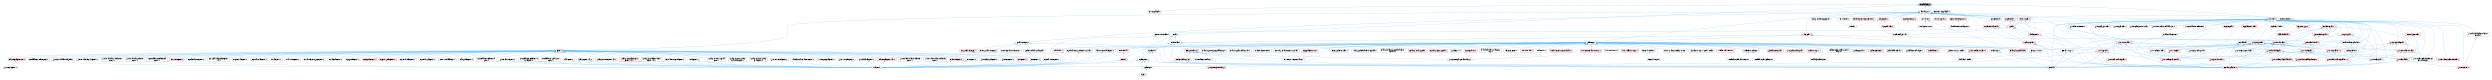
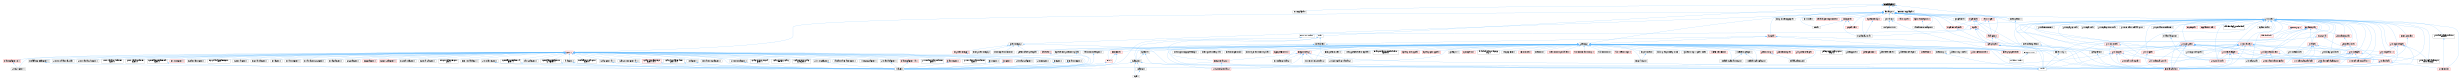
  digraph {
    node [color=grey40 fillcolor=white fontname=Helvetica fontsize=10 shape=box style=filled]
    edge [color=steelblue1 dir=back fontname=Helvetica fontsize=10 labelfontname=Helvetica labelfontsize=10 style=solid]
    n1 [color=gray40 fillcolor=grey60 fontcolor=black height=0.2 label="BufferReader.h" width=0.4]
    n2 [height=0.2 label="BulkDataReader.h" width=0.4]
    n3 [height=0.2 label="Core.h" width=0.4]
    n4 [height=0.2 label="CoreSharedPCH.h" width=0.4]
    n5 [height=0.2 label="EditorBulkDataReader.h" width=0.4]
    n6 [height=0.2 label="SecureHash.h" width=0.4]
    n7 [height=0.2 label="CoreUObject.h" width=0.4]
    n8 [height=0.2 label="SlateBasics.h" width=0.4]
    n9 [height=0.2 label="CoreUObjectSharedPCH.h" width=0.4]
    n10 [height=0.2 label="AnimDataModelHasher.h" width=0.4]
    n11 [height=0.2 label="AnimTypes.h" width=0.4]
    n12 [height=0.2 label="ArchiveMD2.h" width=0.4]
    n13 [height=0.2 label="AssetData.h" width=0.4]
    n14 [height=0.2 label="AssetImportData.h" width=0.4]
    n15 [height=0.2 label="DisplayClusterDataCache.h" width=0.4]
    n16 [color=red fillcolor="#FFF0F0" height=0.2 label="Factory.h" width=0.4]
    n17 [height=0.2 label="FbxImporter.h" width=0.4]
    n18 [color=red fillcolor="#FFF0F0" height=0.2 label="GenericPlatformCrashContext.h" width=0.4]
    n19 [color=red fillcolor="#FFF0F0" height=0.2 label="IoDispatcher.h" width=0.4]
    n20 [height=0.2 label="IoStore.h" width=0.4]
    n21 [color=red fillcolor="#FFF0F0" height=0.2 label="PackageWriter.h" width=0.4]
    n22 [height=0.2 label="ShaderCodeArchive.h" width=0.4]
    n23 [color=red fillcolor="#FFF0F0" height=0.2 label="MaterialShared.h" width=0.4]
    n24 [color=red fillcolor="#FFF0F0" height=0.2 label="MemoryHasher.h" width=0.4]
    n25 [color=red fillcolor="#FFF0F0" height=0.2 label="MemoryImage.h" width=0.4]
    n26 [color=red fillcolor="#FFF0F0" height=0.2 label="Shader.h" width=0.4]
    n27 [color=red fillcolor="#FFF0F0" height=0.2 label="VertexFactory.h" width=0.4]
    n28 [height=0.2 label="MeshDescriptionOperations.h" width=0.4]
    n29 [color=red fillcolor="#FFF0F0" height=0.2 label="Package.h" width=0.4]
    n30 [height=0.2 label="PackageStore.h" width=0.4]
    n31 [color=red fillcolor="#FFF0F0" height=0.2 label="ShaderCodeLibrary.h" width=0.4]
    n32 [color=red fillcolor="#FFF0F0" height=0.2 label="ShaderCompilerCore.h" width=0.4]
    n33 [color=red fillcolor="#FFF0F0" height=0.2 label="ShaderCore.h" width=0.4]
    n34 [color=red fillcolor="#FFF0F0" height=0.2 label="StaticMeshOperations.h" width=0.4]
    n35 [height=0.2 label="Engine.h" width=0.4]
    n36 [height=0.2 label="EngineMinimal.h" width=0.4]
    n37 [height=0.2 label="SlateCore.h" width=0.4]
    n38 [height=0.2 label="Slate.h" width=0.4]
    n39 [height=0.2 label="SlateExtras.h" width=0.4]
    n40 [height=0.2 label="UnrealEd.h" width=0.4]
    n41 [height=0.2 label="SlateSharedPCH.h" width=0.4]
    n42 [color=red fillcolor="#FFF0F0" height=0.2 label="EngineSharedPCH.h" width=0.4]
    n43 [color=red fillcolor="#FFF0F0" height=0.2 label="AnimBlueprintGeneratedClass.h" width=0.4]
    n44 [color=red fillcolor="#FFF0F0" height=0.2 label="AnimClassInterface.h" width=0.4]
    n45 [color=red fillcolor="#FFF0F0" height=0.2 label="AnimInstanceProxy.h" width=0.4]
    n46 [color=red fillcolor="#FFF0F0" height=0.2 label="AnimSingleNodeInstanceProxy.h" width=0.4]
    n47 [height=0.2 label="IAnimBlueprintGeneratedClass\lCompiledData.h" width=0.4]
    n48 [color=red fillcolor="#FFF0F0" height=0.2 label="AnimCompressionTypes.h" width=0.4]
    n49 [color=red fillcolor="#FFF0F0" height=0.2 label="AnimCurveCompressionCodec.h" width=0.4]
    n50 [color=red fillcolor="#FFF0F0" height=0.2 label="AnimSequence.h" width=0.4]
    n51 [color=red fillcolor="#FFF0F0" height=0.2 label="AnimEncoding.h" width=0.4]
    n52 [height=0.2 label="AnimStreamable.h" width=0.4]
    n53 [color=red fillcolor="#FFF0F0" height=0.2 label="AnimCurveTypes.h" width=0.4]
    n54 [color=red fillcolor="#FFF0F0" height=0.2 label="AnimNodeBase.h" width=0.4]
    n55 [color=red fillcolor="#FFF0F0" height=0.2 label="AnimNode_SaveCachedPose.h" width=0.4]
    n56 [color=red fillcolor="#FFF0F0" height=0.2 label="AnimNode_StateMachine.h" width=0.4]
    n57 [color=red fillcolor="#FFF0F0" height=0.2 label="AnimSequenceBase.h" width=0.4]
    n58 [color=red fillcolor="#FFF0F0" height=0.2 label="AnimationRuntime.h" width=0.4]
    n59 [height=0.2 label="AnimSlotEvaluationPose.h" width=0.4]
    n60 [color=red fillcolor="#FFF0F0" height=0.2 label="AnimInstance.h" width=0.4]
    n61 [color=red fillcolor="#FFF0F0" height=0.2 label="AnimSingleNodeInstance.h" width=0.4]
    n62 [color=red fillcolor="#FFF0F0" height=0.2 label="AnimMontage.h" width=0.4]
    n63 [height=0.2 label="AnimNodeEditMode.h" width=0.4]
    n64 [color=red fillcolor="#FFF0F0" height=0.2 label="AnimNotifyQueue.h" width=0.4]
    n65 [height=0.2 label="AnimSeqExportOption.h" width=0.4]
    n66 [height=0.2 label="AnimSequenceDecompression\lContext.h" width=0.4]
    n67 [height=0.2 label="AnimStateAliasNode.h" width=0.4]
    n68 [height=0.2 label="AnimStateNode.h" width=0.4]
    n69 [height=0.2 label="AnimStateTransitionNode.h" width=0.4]
    n70 [height=0.2 label="AnimSubsystem_NodeRelevancy.h" width=0.4]
    n71 [color=red fillcolor="#FFF0F0" height=0.2 label="AnimationAsset.h" width=0.4]
    n72 [height=0.2 label="AnimationRecordingSettings.h" width=0.4]
    n73 [color=red fillcolor="#FFF0F0" height=0.2 label="AttributesContainer.h" width=0.4]
    n74 [color=red fillcolor="#FFF0F0" height=0.2 label="AttributesRuntime.h" width=0.4]
    n75 [color=red fillcolor="#FFF0F0" height=0.2 label="BoneContainer.h" width=0.4]
    n76 [color=red fillcolor="#FFF0F0" height=0.2 label="BonePose.h" width=0.4]
    n77 [color=red fillcolor="#FFF0F0" height=0.2 label="ChaosCache.h" width=0.4]
    n78 [color=red fillcolor="#FFF0F0" height=0.2 label="CustomAttributes.h" width=0.4]
    n79 [color=red fillcolor="#FFF0F0" height=0.2 label="DataRegistryTypes.h" width=0.4]
    n80 [height=0.2 label="EditorNotifyObject.h" width=0.4]
+   n81 [height=0.2 label="LevelSequenceAnimSequence\lLink.h" width=0.4]
    n82 [color=red fillcolor="#FFF0F0" height=0.2 label="ReferencePose.h" width=0.4]
    n83 [height=0.2 label="SkeletonRemapping.h" width=0.4]
    n84 [color=red fillcolor="#FFF0F0" height=0.2 label="SmartName.h" width=0.4]
    n85 [height=0.2 label="TrajectoryTypes.h" width=0.4]
    n86 [color=red fillcolor="#FFF0F0" height=0.2 label="TransformArray.h" width=0.4]
    n87 [color=red fillcolor="#FFF0F0" height=0.2 label="ExternalPackageHelper.h" width=0.4]
    n88 [height=0.2 label="WorldPartitionUtils.h" width=0.4]
    n89 [height=0.2 label="EditorAnimUtils.h" width=0.4]
    n90 [height=0.2 label="SSkeletonWidget.h" width=0.4]
    n91 [color=red fillcolor="#FFF0F0" height=0.2 label="ActorDescContainer.h" width=0.4]
    n92 [color=red fillcolor="#FFF0F0" height=0.2 label="AnimAssetFindReplace.h" width=0.4]
    n93 [color=red fillcolor="#FFF0F0" height=0.2 label="AnimationGraphSchema.h" width=0.4]
    n94 [height=0.2 label="AnimationStateMachineSchema.h" width=0.4]
    n95 [height=0.2 label="AssetDataTagMapSerialization\lDetails.h" width=0.4]
    n96 [height=0.2 label="AssetDataToken.h" width=0.4]
    n97 [color=red fillcolor="#FFF0F0" height=0.2 label="AssetDragDropOp.h" width=0.4]
    n98 [height=0.2 label="AssetReferenceFixer.h" width=0.4]
    n99 [height=0.2 label="AssetRegistryGenerator.h" width=0.4]
    n100 [color=red fillcolor="#FFF0F0" height=0.2 label="AssetSelection.h" width=0.4]
    n101 [height=0.2 label="AssetSourceFilenameCache.h" width=0.4]
    n102 [color=red fillcolor="#FFF0F0" height=0.2 label="AssetThumbnail.h" width=0.4]
    n103 [height=0.2 label="SDeleteAssetsDialog.h" width=0.4]
    n104 [height=0.2 label="AssetThumbnailWidget.h" width=0.4]
    n105 [color=red fillcolor="#FFF0F0" height=0.2 label="AudioWidgetSubsystem.h" width=0.4]
    n106 [height=0.2 label="BlueprintActionDatabaseRegistrar.h" width=0.4]
    n107 [height=0.2 label="BlueprintAssetNodeSpawner.h" width=0.4]
    n108 [height=0.2 label="CollectionDragDropOp.h" width=0.4]
    n109 [height=0.2 label="CompileAllBlueprintsCommandlet.h" width=0.4]
    n110 [color=red fillcolor="#FFF0F0" height=0.2 label="DataTableEditorUtils.h" width=0.4]
    n111 [color=red fillcolor="#FFF0F0" height=0.2 label="EdGraphSchema.h" width=0.4]
    n112 [color=red fillcolor="#FFF0F0" height=0.2 label="EdGraphSchema_K2.h" width=0.4]
    n113 [height=0.2 label="SoundCueGraphSchema.h" width=0.4]
    n114 [height=0.2 label="SoundSubmixGraphSchema.h" width=0.4]
    n115 [color=red fillcolor="#FFF0F0" height=0.2 label="Editor.h" width=0.4]
    n116 [height=0.2 label="EditorAssetSubsystem.h" width=0.4]
    n117 [color=red fillcolor="#FFF0F0" height=0.2 label="EditorEngine.h" width=0.4]
    n118 [height=0.2 label="ExternalAssetDependencyGatherer.h" width=0.4]
    n119 [height=0.2 label="ExternalObjectAndActorDependency\lGatherer.h" width=0.4]
    n120 [color=red fillcolor="#FFF0F0" height=0.2 label="FileHelpers.h" width=0.4]
    n121 [color=red fillcolor="#FFF0F0" height=0.2 label="GameplayCueManager.h" width=0.4]
    n122 [color=red fillcolor="#FFF0F0" height=0.2 label="GameplayTagsManager.h" width=0.4]
    n123 [height=0.2 label="GatherTextFromAssetsCommandlet.h" width=0.4]
    n124 [height=0.2 label="IAssetFamily.h" width=0.4]
    n125 [color=red fillcolor="#FFF0F0" height=0.2 label="LandscapeUtils.h" width=0.4]
    n126 [height=0.2 label="LevelSequenceShotMetaData\lLibrary.h" width=0.4]
    n127 [height=0.2 label="MediaTrackEditor.h" width=0.4]
    n128 [color=red fillcolor="#FFF0F0" height=0.2 label="NoExportTypes.h" width=0.4]
    n129 [height=0.2 label="ObjectLibrary.h" width=0.4]
    n130 [height=0.2 label="ObjectTools.h" width=0.4]
    n131 [color=red fillcolor="#FFF0F0" height=0.2 label="PropertyCustomizationHelpers.h" width=0.4]
    n132 [height=0.2 label="ReimportFbxSceneFactory.h" width=0.4]
    n133 [color=red fillcolor="#FFF0F0" height=0.2 label="RigVMEditorBlueprintLibrary.h" width=0.4]
    n134 [height=0.2 label="RigVMEditorTools.h" width=0.4]
    n135 [color=red fillcolor="#FFF0F0" height=0.2 label="RigVMTreeToolkitTask.h" width=0.4]
    n136 [height=0.2 label="SGraphPinClass.h" width=0.4]
    n137 [height=0.2 label="SGraphPinObject.h" width=0.4]
    n138 [height=0.2 label="SoundWaveLoadingBehavior.cpp" width=0.4]
    n139 [height=0.2 label="VPAssetThumbnailWrapperWidget.h" width=0.4]
    n140 [color=red fillcolor="#FFF0F0" height=0.2 label="WidgetBlueprintEditor.h" width=0.4]
    n141 [height=0.2 label="WidgetTemplateBlueprintClass.h" width=0.4]
    n142 [height=0.2 label="WidgetTemplateClass.h" width=0.4]
    n143 [height=0.2 label="WidgetTemplateImageClass.h" width=0.4]
    n144 [color=red fillcolor="#FFF0F0" height=0.2 label="FbxAssetImportData.h" width=0.4]
    n145 [height=0.2 label="GroomAssetImportData.h" width=0.4]
    n146 [height=0.2 label="GroomCacheImportOptions.h" width=0.4]
    n147 [height=0.2 label="AnimBankFactory.h" width=0.4]
    n148 [height=0.2 label="AnimBoneCompressionSettings\lFactory.h" width=0.4]
    n149 [height=0.2 label="AnimCompositeFactory.h" width=0.4]
    n150 [height=0.2 label="AnimCurveCompressionSettings\lFactory.h" width=0.4]
    n151 [height=0.2 label="AnimMontageFactory.h" width=0.4]
    n152 [height=0.2 label="AnimSequenceFactory.h" width=0.4]
    n153 [height=0.2 label="AnimStreamableFactory.h" width=0.4]
    n154 [height=0.2 label="AudioBusFactory.h" width=0.4]
    n155 [height=0.2 label="AudioImpulseResponseAsset.h" width=0.4]
    n156 [height=0.2 label="AudioSynesthesiaNRTFactory.h" width=0.4]
    n157 [height=0.2 label="AudioSynesthesiaNRTSettings\lFactory.h" width=0.4]
    n158 [height=0.2 label="AudioSynesthesiaSettings\lFactory.h" width=0.4]
    n159 [color=red fillcolor="#FFF0F0" height=0.2 label="BlendSpaceFactory1D.h" width=0.4]
    n160 [color=red fillcolor="#FFF0F0" height=0.2 label="BlendSpaceFactoryNew.h" width=0.4]
    n161 [color=red fillcolor="#FFF0F0" height=0.2 label="BlueprintFactory.h" width=0.4]
    n162 [color=red fillcolor="#FFF0F0" height=0.2 label="CSVImportFactory.h" width=0.4]
    n163 [height=0.2 label="CacheCollectionFactory.h" width=0.4]
    n164 [height=0.2 label="CanvasRenderTarget2DFactory\lNew.h" width=0.4]
    n165 [height=0.2 label="ChaosSolverFactory.h" width=0.4]
    n166 [height=0.2 label="ChaosVehiclesFactory.h" width=0.4]
    n167 [height=0.2 label="CurveFactory.h" width=0.4]
    n168 [height=0.2 label="CurveImportFactory.h" width=0.4]
    n169 [height=0.2 label="CurveLinearColorAtlasFactory.h" width=0.4]
    n170 [height=0.2 label="CurveTableFactory.h" width=0.4]
    n171 [height=0.2 label="DataAssetFactory.h" width=0.4]
    n172 [color=red fillcolor="#FFF0F0" height=0.2 label="DataTableFactory.h" width=0.4]
    n173 [color=red fillcolor="#FFF0F0" height=0.2 label="DataflowAssetFactory.h" width=0.4]
    n174 [height=0.2 label="DialogueVoiceFactory.h" width=0.4]
    n175 [height=0.2 label="DialogueWaveFactory.h" width=0.4]
+   n176 [height=0.2 label="DisplayClusterConfigurator\lFactory.h" width=0.4]
    n177 [height=0.2 label="EnumFactory.h" width=0.4]
    n178 [height=0.2 label="EpicSynth1PresetBank.h" width=0.4]
    n179 [color=red fillcolor="#FFF0F0" height=0.2 label="FbxFactory.h" width=0.4]
    n180 [height=0.2 label="FleshAssetFactory.h" width=0.4]
    n181 [height=0.2 label="FontFactory.h" width=0.4]
    n182 [height=0.2 label="FontFileImportFactory.h" width=0.4]
    n183 [height=0.2 label="ForceFeedbackAttenuation\lFactory.h" width=0.4]
    n184 [height=0.2 label="ForceFeedbackEffectFactory.h" width=0.4]
    n185 [height=0.2 label="HapticFeedbackEffectBuffer\lFactory.h" width=0.4]
    n186 [height=0.2 label="HapticFeedbackEffectCurve\lFactory.h" width=0.4]
    n187 [height=0.2 label="HapticFeedbackEffectSound\lWaveFactory.h" width=0.4]
    n188 [height=0.2 label="LevelFactory.h" width=0.4]
    n189 [height=0.2 label="LightWeightInstanceFactory.h" width=0.4]
    n190 [height=0.2 label="MaterialFactoryNew.h" width=0.4]
    n191 [height=0.2 label="MaterialFunctionFactoryNew.h" width=0.4]
    n192 [height=0.2 label="MaterialFunctionInstance\lFactory.h" width=0.4]
-   n193 [height=0.2 label="MaterialFunctionMaterial\lLayerBlendFactory.h" width=0.4]
+   n193 [height=0.2 label="MaterialFunctionMaterial\lEngine.h" width=0.4]
    n194 [height=0.2 label="MaterialFunctionMaterial\lLayerFactory.h" width=0.4]
    n195 [color=red fillcolor="#FFF0F0" height=0.2 label="MaterialInstanceConstant\lFactoryNew.h" width=0.4]
    n196 [height=0.2 label="MaterialParameterCollection\lFactoryNew.h" width=0.4]
    n197 [height=0.2 label="MeshDeformerCollectionFactory.h" width=0.4]
    n198 [height=0.2 label="MirrorDataTableFactory.h" width=0.4]
    n199 [height=0.2 label="ModelFactory.h" width=0.4]
    n200 [height=0.2 label="AnimBlueprintFactory.h" width=0.4]
    n1 -> n2
    n1 -> n3
    n1 -> n4
    n1 -> n5
    n1 -> n6
    n3 -> n7
    n3 -> n8
    n4 -> n9
    n6 -> n4
    n6 -> n10
    n6 -> n11
    n6 -> n12
    n6 -> n13
    n6 -> n14
    n6 -> n15
    n6 -> n16
    n6 -> n17
    n6 -> n18
    n6 -> n19
    n6 -> n20
    n6 -> n21
    n6 -> n22
    n6 -> n23
    n6 -> n24
    n6 -> n25
    n6 -> n26
    n6 -> n27
    n6 -> n28
    n6 -> n29
    n6 -> n30
    n6 -> n31
    n6 -> n32
    n6 -> n33
    n6 -> n34
    n7 -> n8
    n7 -> n35
    n7 -> n36
    n7 -> n37
    n8 -> n35
    n8 -> n38
    n8 -> n39
    n8 -> n40
    n9 -> n41
    n11 -> n35
    n11 -> n36
    n11 -> n42
    n11 -> n43
    n11 -> n44
    n11 -> n45
    n11 -> n46
    n11 -> n47
    n11 -> n48
    n11 -> n49
    n11 -> n50
    n11 -> n51
    n11 -> n52
    n11 -> n53
    n11 -> n54
    n11 -> n55
    n11 -> n56
    n11 -> n57
    n11 -> n58
    n11 -> n59
    n11 -> n60
    n11 -> n61
    n11 -> n62
    n11 -> n63
    n11 -> n64
    n11 -> n65
    n11 -> n66
    n11 -> n67
    n11 -> n68
    n11 -> n69
    n11 -> n70
    n11 -> n71
    n11 -> n72
    n11 -> n73
    n11 -> n74
    n11 -> n75
    n11 -> n76
    n11 -> n77
    n11 -> n78
    n11 -> n79
    n11 -> n80
+   n11 -> n81
    n11 -> n82
    n11 -> n83
    n11 -> n84
    n11 -> n85
    n11 -> n86
    n12 -> n87
    n12 -> n88
    n13 -> n42
    n13 -> n87
    n13 -> n89
    n13 -> n90
    n13 -> n91
    n13 -> n92
    n13 -> n93
    n13 -> n94
    n13 -> n95
    n13 -> n96
    n13 -> n97
    n13 -> n98
    n13 -> n99
    n13 -> n100
    n13 -> n101
    n13 -> n102
    n13 -> n103
    n13 -> n104
    n13 -> n105
    n13 -> n106
    n13 -> n107
    n13 -> n108
    n13 -> n109
    n13 -> n110
    n13 -> n111
    n13 -> n112
    n13 -> n113
    n13 -> n114
    n13 -> n115
    n13 -> n116
    n13 -> n117
    n13 -> n118
    n13 -> n119
    n13 -> n120
    n13 -> n121
    n13 -> n122
    n13 -> n123
    n13 -> n124
    n13 -> n125
    n13 -> n126
    n13 -> n127
    n13 -> n128
    n13 -> n129
    n13 -> n130
    n13 -> n131
    n13 -> n132
    n13 -> n133
    n13 -> n134
    n13 -> n135
    n13 -> n136
    n13 -> n137
    n13 -> n138
    n13 -> n139
    n13 -> n140
    n13 -> n141
    n13 -> n142
    n13 -> n143
    n14 -> n35
    n14 -> n101
    n14 -> n144
    n14 -> n145
    n14 -> n146
    n16 -> n40
    n16 -> n147
    n16 -> n148
    n16 -> n149
    n16 -> n150
    n16 -> n151
    n16 -> n152
    n16 -> n153
    n16 -> n154
    n16 -> n155
    n16 -> n156
    n16 -> n157
    n16 -> n158
    n16 -> n159
    n16 -> n160
    n16 -> n161
    n16 -> n162
    n16 -> n163
    n16 -> n164
    n16 -> n165
    n16 -> n166
    n16 -> n167
    n16 -> n168
    n16 -> n169
    n16 -> n170
    n16 -> n171
    n16 -> n172
    n16 -> n173
    n16 -> n174
    n16 -> n175
+   n16 -> n176
    n16 -> n177
    n16 -> n178
    n16 -> n179
    n16 -> n180
    n16 -> n181
    n16 -> n182
    n16 -> n183
    n16 -> n184
    n16 -> n185
    n16 -> n186
    n16 -> n187
    n16 -> n188
    n16 -> n189
    n16 -> n190
    n16 -> n191
    n16 -> n192
    n16 -> n193
    n16 -> n194
    n16 -> n195
    n16 -> n196
    n16 -> n197
    n16 -> n198
    n16 -> n199
    n19 -> n20
    n19 -> n21
    n19 -> n22
    n23 -> n35
    n23 -> n36
    n23 -> n42
    n25 -> n26
    n25 -> n27
    n26 -> n22
    n26 -> n23
    n26 -> n27
    n26 -> n42
    n27 -> n23
    n27 -> n42
    n29 -> n7
    n29 -> n9
    n29 -> n13
    n29 -> n87
    n31 -> n22
    n32 -> n23
    n33 -> n26
    n33 -> n27
    n33 -> n32
    n33 -> n42
    n34 -> n28
    n35 -> n3
    n36 -> n35
    n37 -> n8
    n37 -> n35
    n39 -> n38
    n41 -> n42
    n43 -> n35
    n43 -> n42
    n44 -> n42
    n44 -> n43
    n44 -> n45
    n44 -> n47
    n45 -> n46
    n48 -> n49
    n48 -> n50
    n48 -> n52
    n50 -> n42
    n50 -> n51
    n53 -> n10
    n53 -> n35
    n53 -> n36
    n53 -> n42
    n53 -> n48
    n53 -> n54
    n53 -> n55
    n53 -> n57
    n53 -> n58
    n53 -> n59
    n53 -> n89
    n54 -> n42
    n54 -> n43
    n54 -> n46
    n54 -> n47
    n54 -> n55
    n54 -> n56
    n57 -> n35
    n57 -> n42
    n57 -> n50
    n57 -> n52
    n57 -> n58
    n60 -> n35
    n60 -> n40
    n60 -> n42
    n60 -> n56
    n60 -> n61
    n62 -> n42
    n64 -> n42
    n64 -> n57
    n64 -> n60
    n66 -> n51
    n71 -> n42
    n71 -> n45
    n71 -> n46
    n71 -> n48
    n71 -> n50
    n71 -> n56
    n71 -> n57
    n71 -> n58
    n71 -> n60
    n71 -> n62
    n73 -> n74
    n74 -> n54
    n74 -> n59
    n75 -> n35
    n75 -> n36
    n75 -> n42
    n75 -> n48
    n75 -> n73
    n75 -> n76
    n76 -> n42
    n76 -> n54
    n76 -> n55
    n76 -> n58
    n76 -> n59
    n76 -> n63
    n78 -> n50
    n80 -> n40
    n83 -> n58
    n84 -> n42
    n84 -> n53
    n86 -> n82
    n89 -> n90
    n102 -> n103
    n111 -> n42
    n111 -> n93
    n111 -> n94
    n111 -> n112
    n111 -> n113
    n111 -> n114
    n112 -> n93
    n115 -> n40
    n117 -> n40
    n117 -> n115
    n120 -> n40
    n123 -> n40
    n129 -> n35
    n132 -> n40
    n137 -> n136
    n142 -> n141
    n142 -> n143
    n144 -> n40
    n149 -> n40
    n151 -> n40
    n152 -> n40
    n159 -> n147
    n160 -> n40
    n161 -> n40
    n177 -> n40
    n179 -> n40
    n181 -> n40
    n182 -> n40
    n184 -> n40
    n185 -> n40
    n186 -> n40
    n187 -> n40
    n188 -> n40
    n190 -> n40
    n191 -> n40
    n195 -> n40
    n196 -> n40
    n199 -> n40
    n200 -> n40
  }
